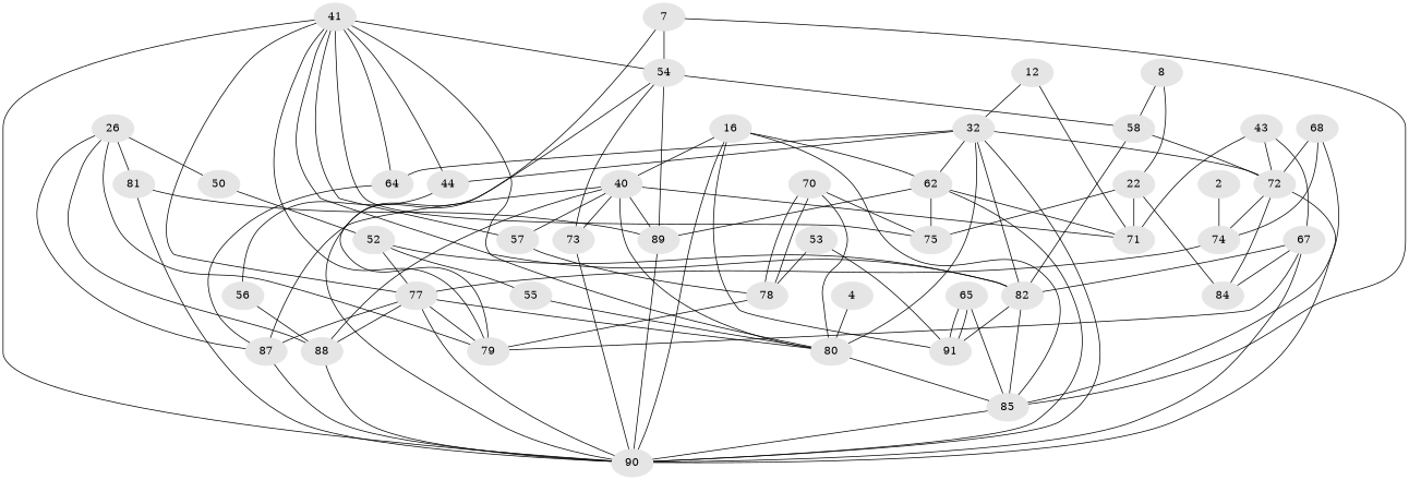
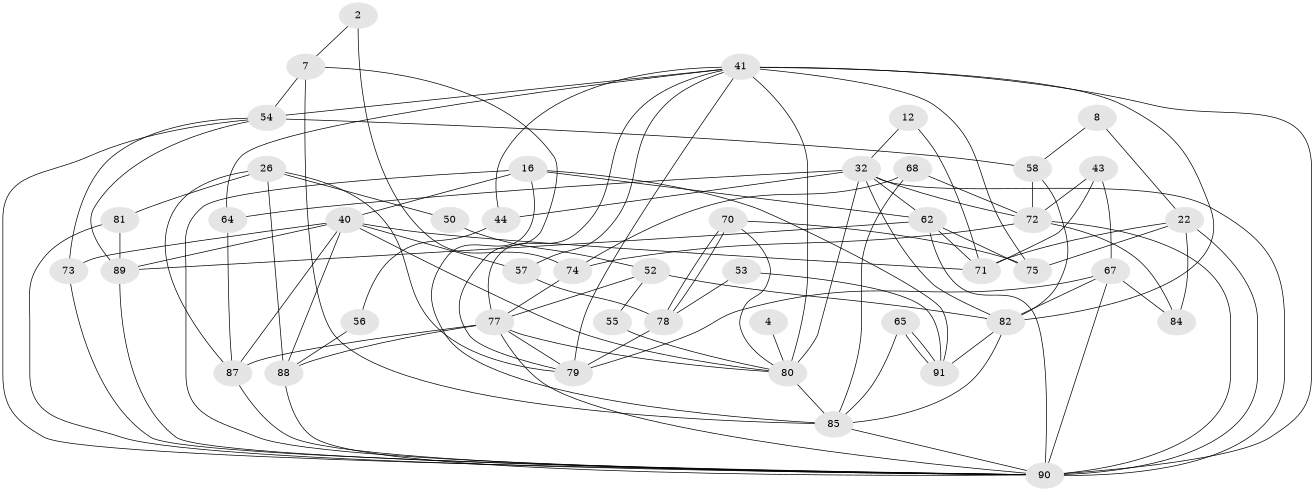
  graph {
    node [color=gray90 style=filled]
    2
    7
    74
    54 [super="+46"]
    79 [super="+9+59"]
    85 [super="+28"]
    77 [super="+33+37"]
    80 [super="+3+76+45"]
    4
    58
    90 [super="+47+68+60+30+83"]
    73 [super="+61"]
    89 [super="+35+10"]
    22 [super="+21"]
    71
    75 [super="+43"]
    84 [super="+69"]
    8
    72 [super="+15+66"]
    82 [super="+29+36"]
    32 [super="+20+18"]
    62 [super="+11"]
    44
    64 [super="+49"]
    12
    40 [super="+34"]
    87 [super="+86"]
    88 [super="+5"]
    57
    16
    91
    26
    50
    81 [super="+51"]
    52
    56
    n37 [label=68 super="+6"]
    78
    41 [super="+14+17"]
    55
    53
    67 [super="+25"]
    n43 [label=43]
    65
    70
+   2 -- 7
    2 -- 74
    7 -- 54 [weight=2]
    7 -- 79
    7 -- 85 [weight=2]
    74 -- 77 [weight=2]
    54 -- 58 [weight=2]
    54 -- 90
    54 -- 73
    54 -- 89
    85 -- 90 [weight=2]
    77 -- 79
    77 -- 80
    77 -- 90
    77 -- 87 [weight=2]
    77 -- 88
    80 -- 85 [weight=2]
    4 -- 80
    58 -- 72 [weight=2]
    58 -- 82
    73 -- 90
    89 -- 90
+   22 -- 90 [weight=4]
    22 -- 71
    22 -- 75
    22 -- 84
    8 -- 58
    8 -- 22
    72 -- 74
    72 -- 90 [weight=2]
    72 -- 84
    82 -- 85
    82 -- 91
    32 -- 80 [weight=2]
    32 -- 90
    32 -- 72 [weight=2]
    32 -- 82
    32 -- 62
    32 -- 44
    32 -- 64 [weight=2]
    62 -- 90
    62 -- 89
    62 -- 71 [weight=2]
    62 -- 75
    44 -- 56
    64 -- 87 [weight=2]
    12 -- 71
    12 -- 32
    40 -- 80
    40 -- 73
    40 -- 89
    40 -- 71
    40 -- 87
    40 -- 88
    40 -- 57
    87 -- 90
    88 -- 90
    57 -- 78
    16 -- 85
    16 -- 90
    16 -- 62 [weight=2]
    16 -- 40 [weight=2]
    16 -- 91
    26 -- 79
    26 -- 87
    26 -- 88
    26 -- 50
    26 -- 81 [weight=2]
    50 -- 52
    81 -- 90
    81 -- 89
    52 -- 77 [weight=3]
    52 -- 82
    52 -- 55
    56 -- 88
    n37 -- 74 [weight=2]
    n37 -- 85
    n37 -- 72 [weight=2]
    78 -- 79
    41 -- 54
    41 -- 79
    41 -- 77
    41 -- 80
    41 -- 90 [weight=2]
    41 -- 75 [weight=2]
    41 -- 82
    41 -- 44
    41 -- 64
    41 -- 57
    55 -- 80
    53 -- 91
    53 -- 78
    67 -- 79 [weight=2]
    67 -- 90
    67 -- 84
    67 -- 82
    n43 -- 71
    n43 -- 72
    n43 -- 67
    65 -- 85
    65 -- 91
    65 -- 91
    70 -- 80
    70 -- 75
    70 -- 78
    70 -- 78
  }
